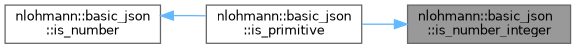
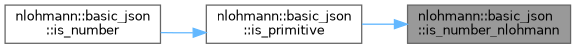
  digraph {
    rankdir=RL
    node [color=grey40 fillcolor=white fontname=Helvetica fontsize=10 shape=box style=filled]
    edge [color=steelblue1 dir=back fontname=Helvetica fontsize=10 labelfontname=Helvetica labelfontsize=10 style=solid]
-   n1 [color=gray40 fillcolor=grey60 fontcolor=black height=0.2 label="nlohmann::basic_json\l::is_number_integer" width=0.4]
+   n1 [color=gray40 fillcolor=grey60 fontcolor=black height=0.2 label="nlohmann::basic_json\l::is_number_nlohmann" width=0.4]
    n2 [height=0.2 label="nlohmann::basic_json\l::is_primitive" width=0.4]
    n3 [height=0.2 label="nlohmann::basic_json\l::is_number" width=0.4]
    n1 -> n2
-   n3 -> n2
+   n2 -> n3
  }
